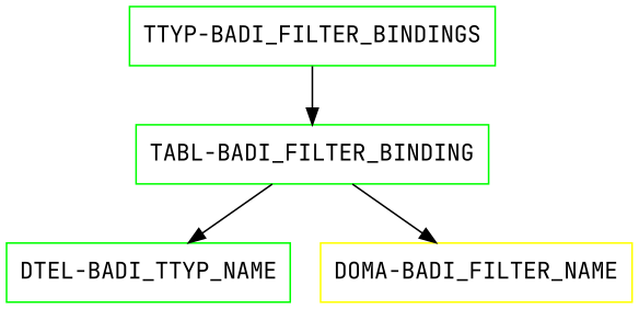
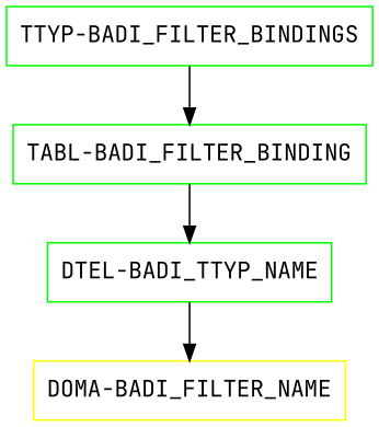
  digraph {
    fontname="JetBrains Mono"
    node [color=green fontname="JetBrains Mono" shape=box]
    edge [fontname="JetBrains Mono"]
    "TTYP-BADI_FILTER_BINDINGS"
    "TABL-BADI_FILTER_BINDING"
    n3 [label="DTEL-BADI_TTYP_NAME"]
    "DOMA-BADI_FILTER_NAME" [color=yellow]
    "TTYP-BADI_FILTER_BINDINGS" -> "TABL-BADI_FILTER_BINDING"
    "TABL-BADI_FILTER_BINDING" -> n3
-   "TABL-BADI_FILTER_BINDING" -> "DOMA-BADI_FILTER_NAME"
+   n3 -> "DOMA-BADI_FILTER_NAME"
  }
